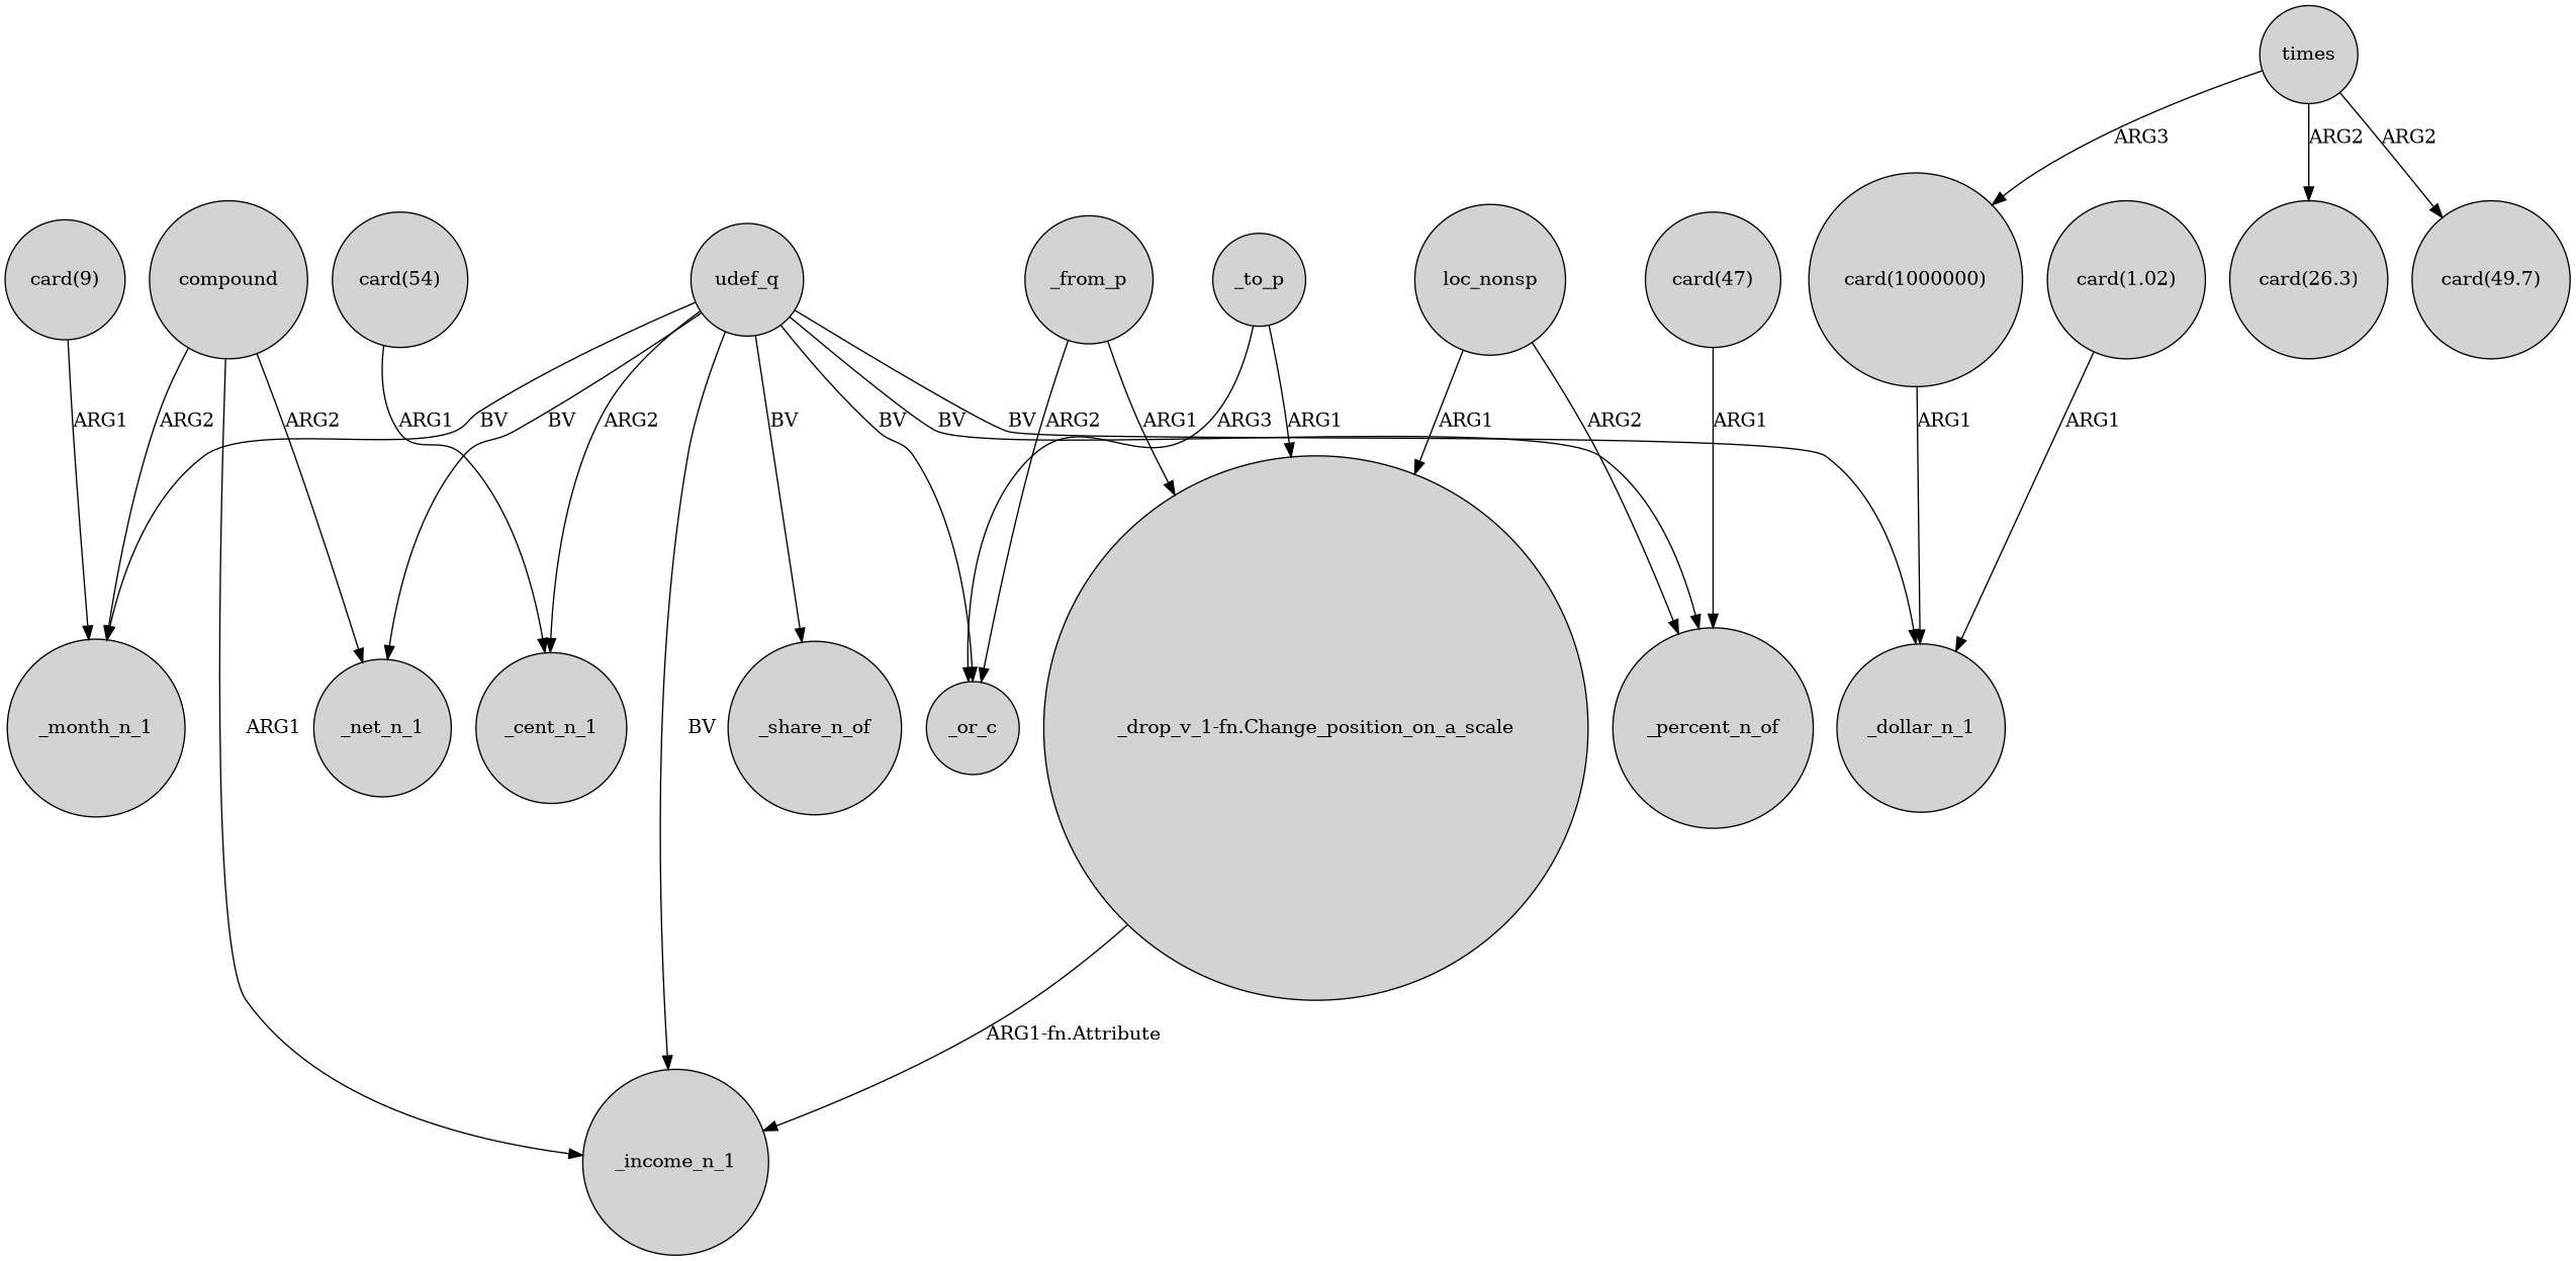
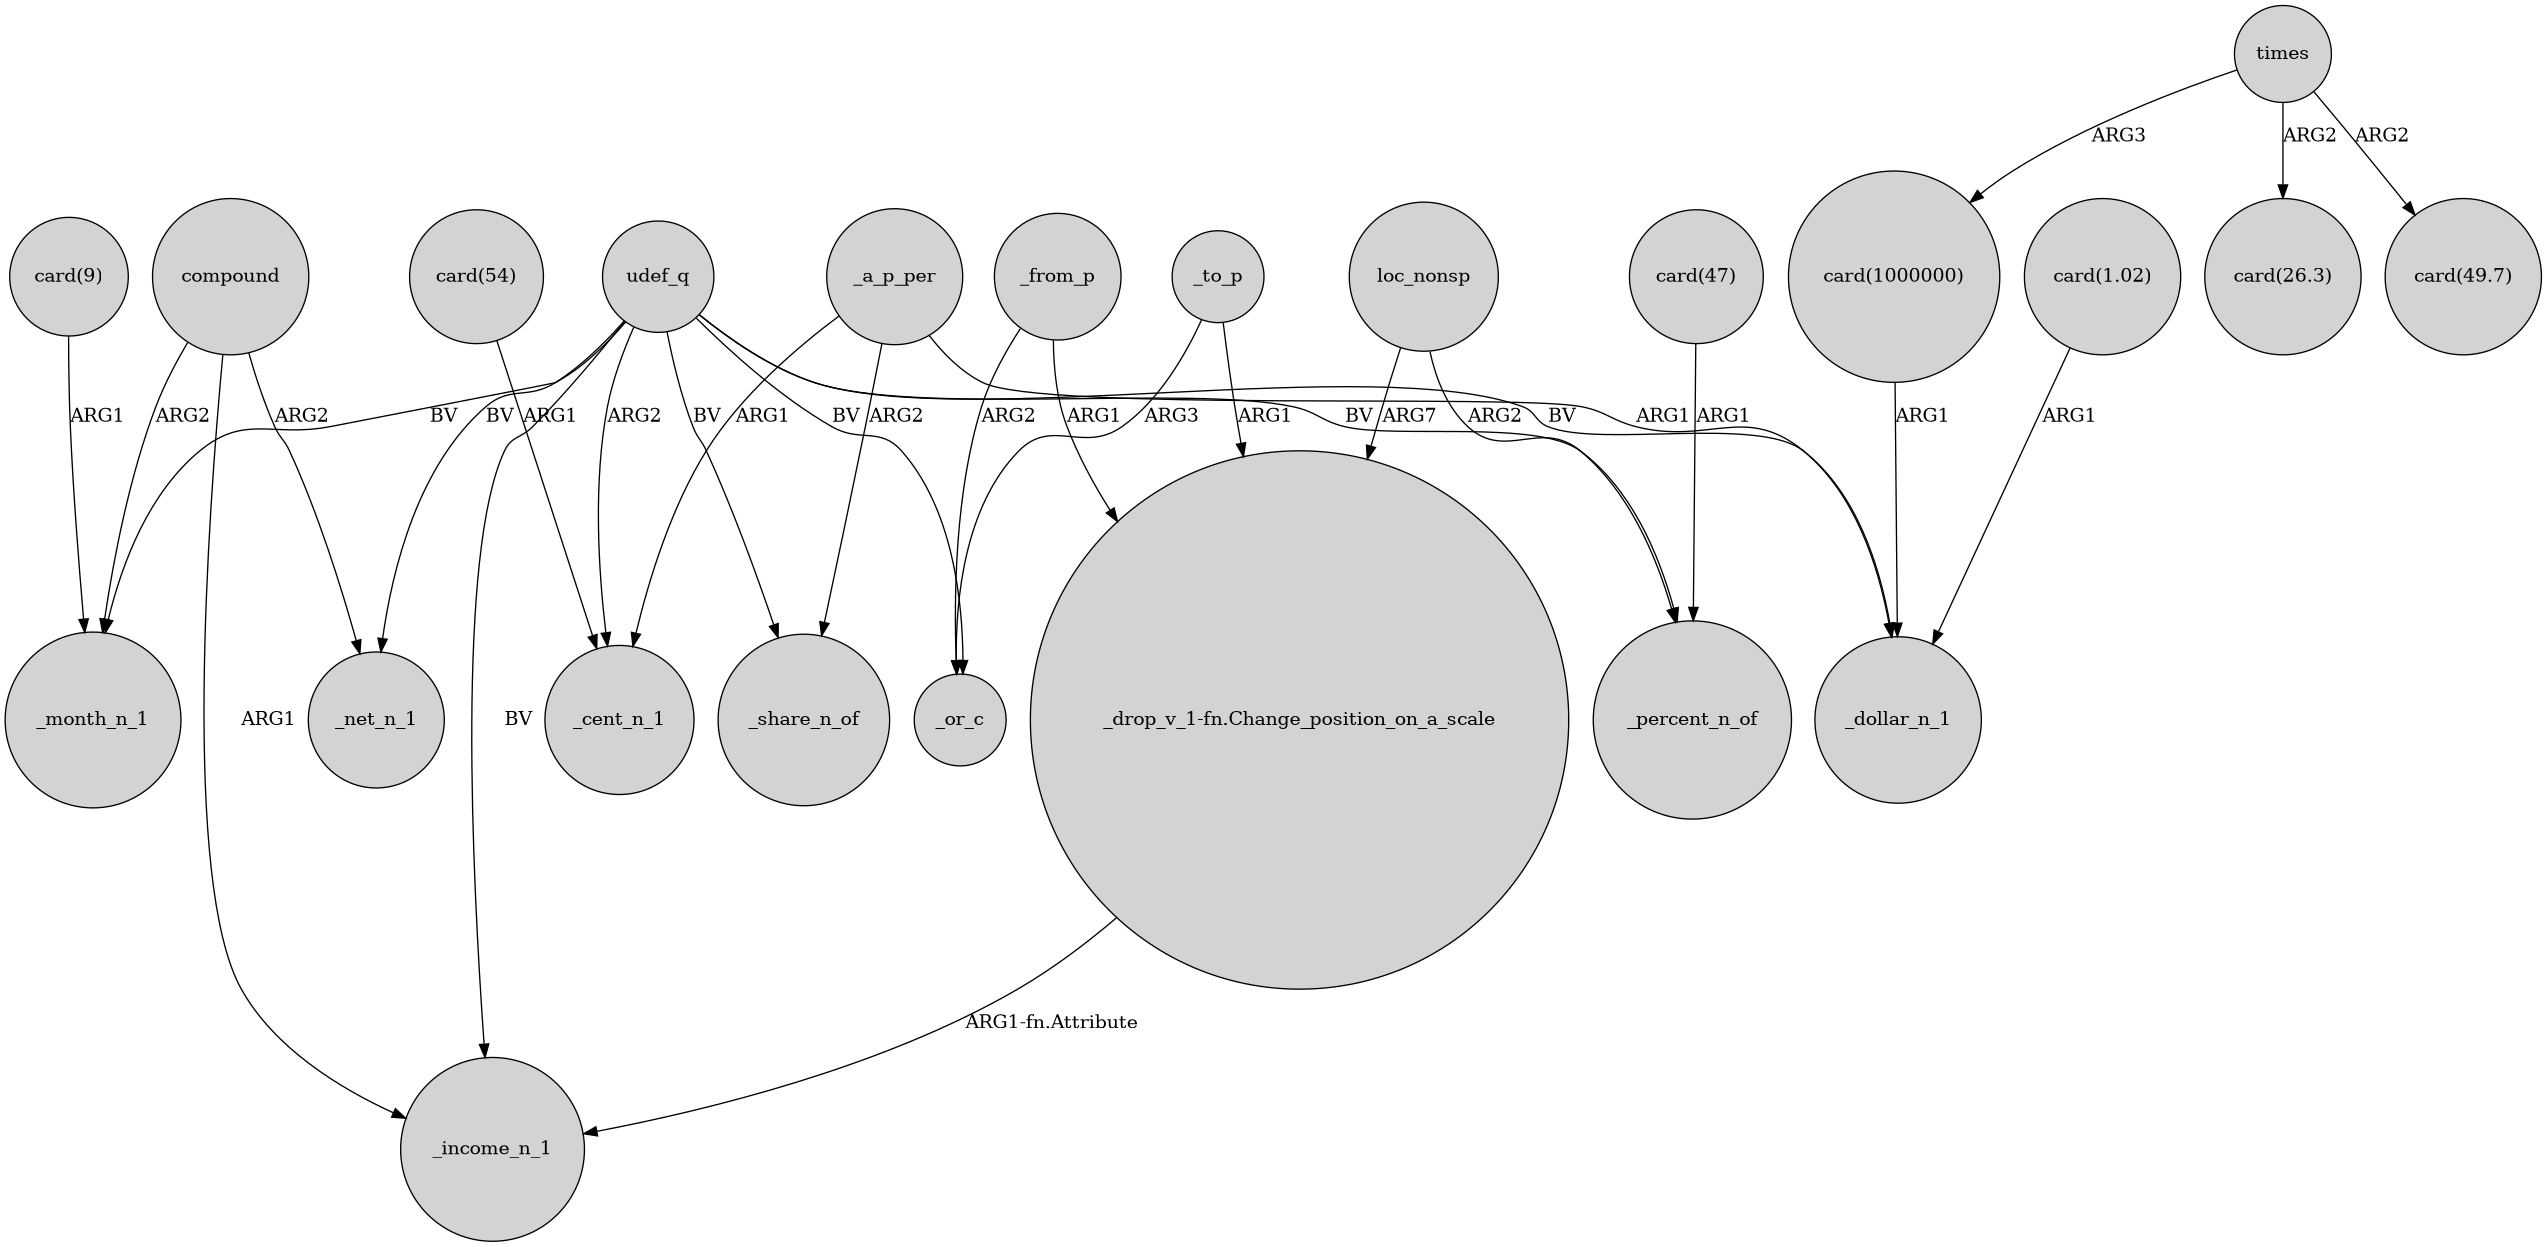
  digraph {
    node [shape=circle style=filled]
    "card(54)"
    _cent_n_1
    udef_q
    _month_n_1
    _or_c
    _net_n_1
    _income_n_1
    _dollar_n_1
    _share_n_of
    _percent_n_of
    _to_p
    "_drop_v_1-fn.Change_position_on_a_scale"
    compound
+   _a_p_per
    times
    "card(26.3)"
    "card(1000000)"
    "card(49.7)"
    loc_nonsp
    "card(1.02)"
    _from_p
    "card(9)"
    "card(47)"
    "card(54)" -> _cent_n_1 [label=ARG1]
    udef_q -> _cent_n_1 [label=ARG2]
    udef_q -> _month_n_1 [label=BV]
    udef_q -> _or_c [label=BV]
    udef_q -> _net_n_1 [label=BV]
    udef_q -> _income_n_1 [label=BV]
    udef_q -> _dollar_n_1 [label=BV]
    udef_q -> _share_n_of [label=BV]
    udef_q -> _percent_n_of [label=BV]
    _to_p -> _or_c [label=ARG3]
    _to_p -> "_drop_v_1-fn.Change_position_on_a_scale" [label=ARG1]
    "_drop_v_1-fn.Change_position_on_a_scale" -> _income_n_1 [label="ARG1-fn.Attribute"]
    compound -> _month_n_1 [label=ARG2]
    compound -> _net_n_1 [label=ARG2]
    compound -> _income_n_1 [label=ARG1]
+   _a_p_per -> _cent_n_1 [label=ARG1]
+   _a_p_per -> _dollar_n_1 [label=ARG1]
+   _a_p_per -> _share_n_of [label=ARG2]
    times -> "card(26.3)" [label=ARG2]
    times -> "card(1000000)" [label=ARG3]
    times -> "card(49.7)" [label=ARG2]
    "card(1000000)" -> _dollar_n_1 [label=ARG1]
    loc_nonsp -> _percent_n_of [label=ARG2]
-   loc_nonsp -> "_drop_v_1-fn.Change_position_on_a_scale" [label=ARG1]
+   loc_nonsp -> "_drop_v_1-fn.Change_position_on_a_scale" [label=ARG7]
    "card(1.02)" -> _dollar_n_1 [label=ARG1]
    _from_p -> _or_c [label=ARG2]
    _from_p -> "_drop_v_1-fn.Change_position_on_a_scale" [label=ARG1]
    "card(9)" -> _month_n_1 [label=ARG1]
    "card(47)" -> _percent_n_of [label=ARG1]
  }
